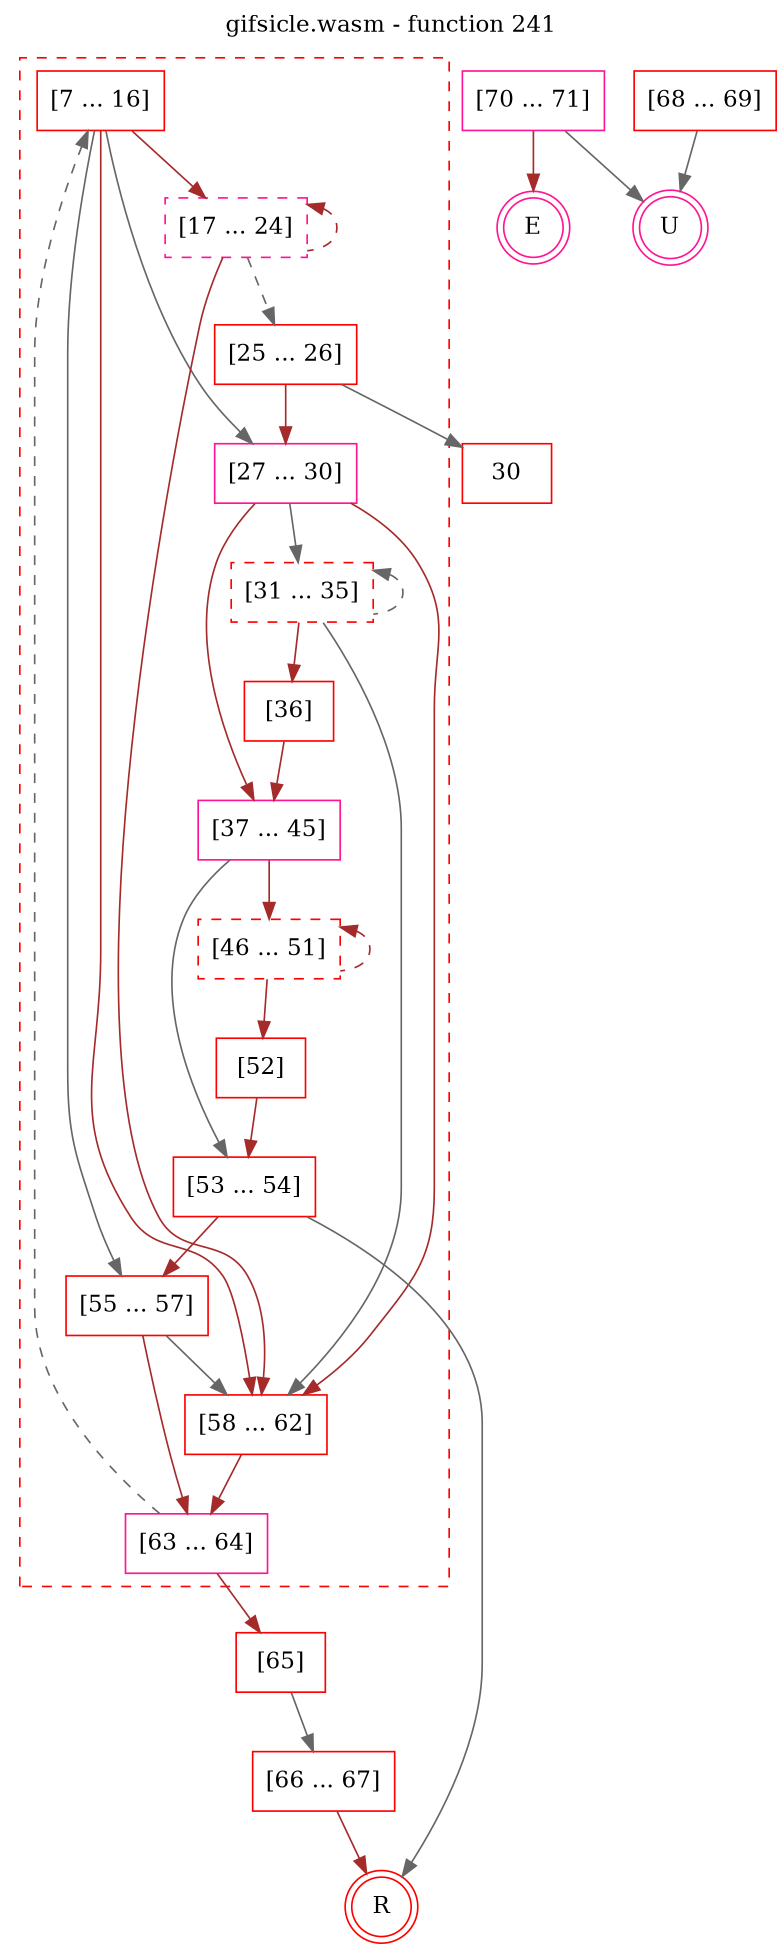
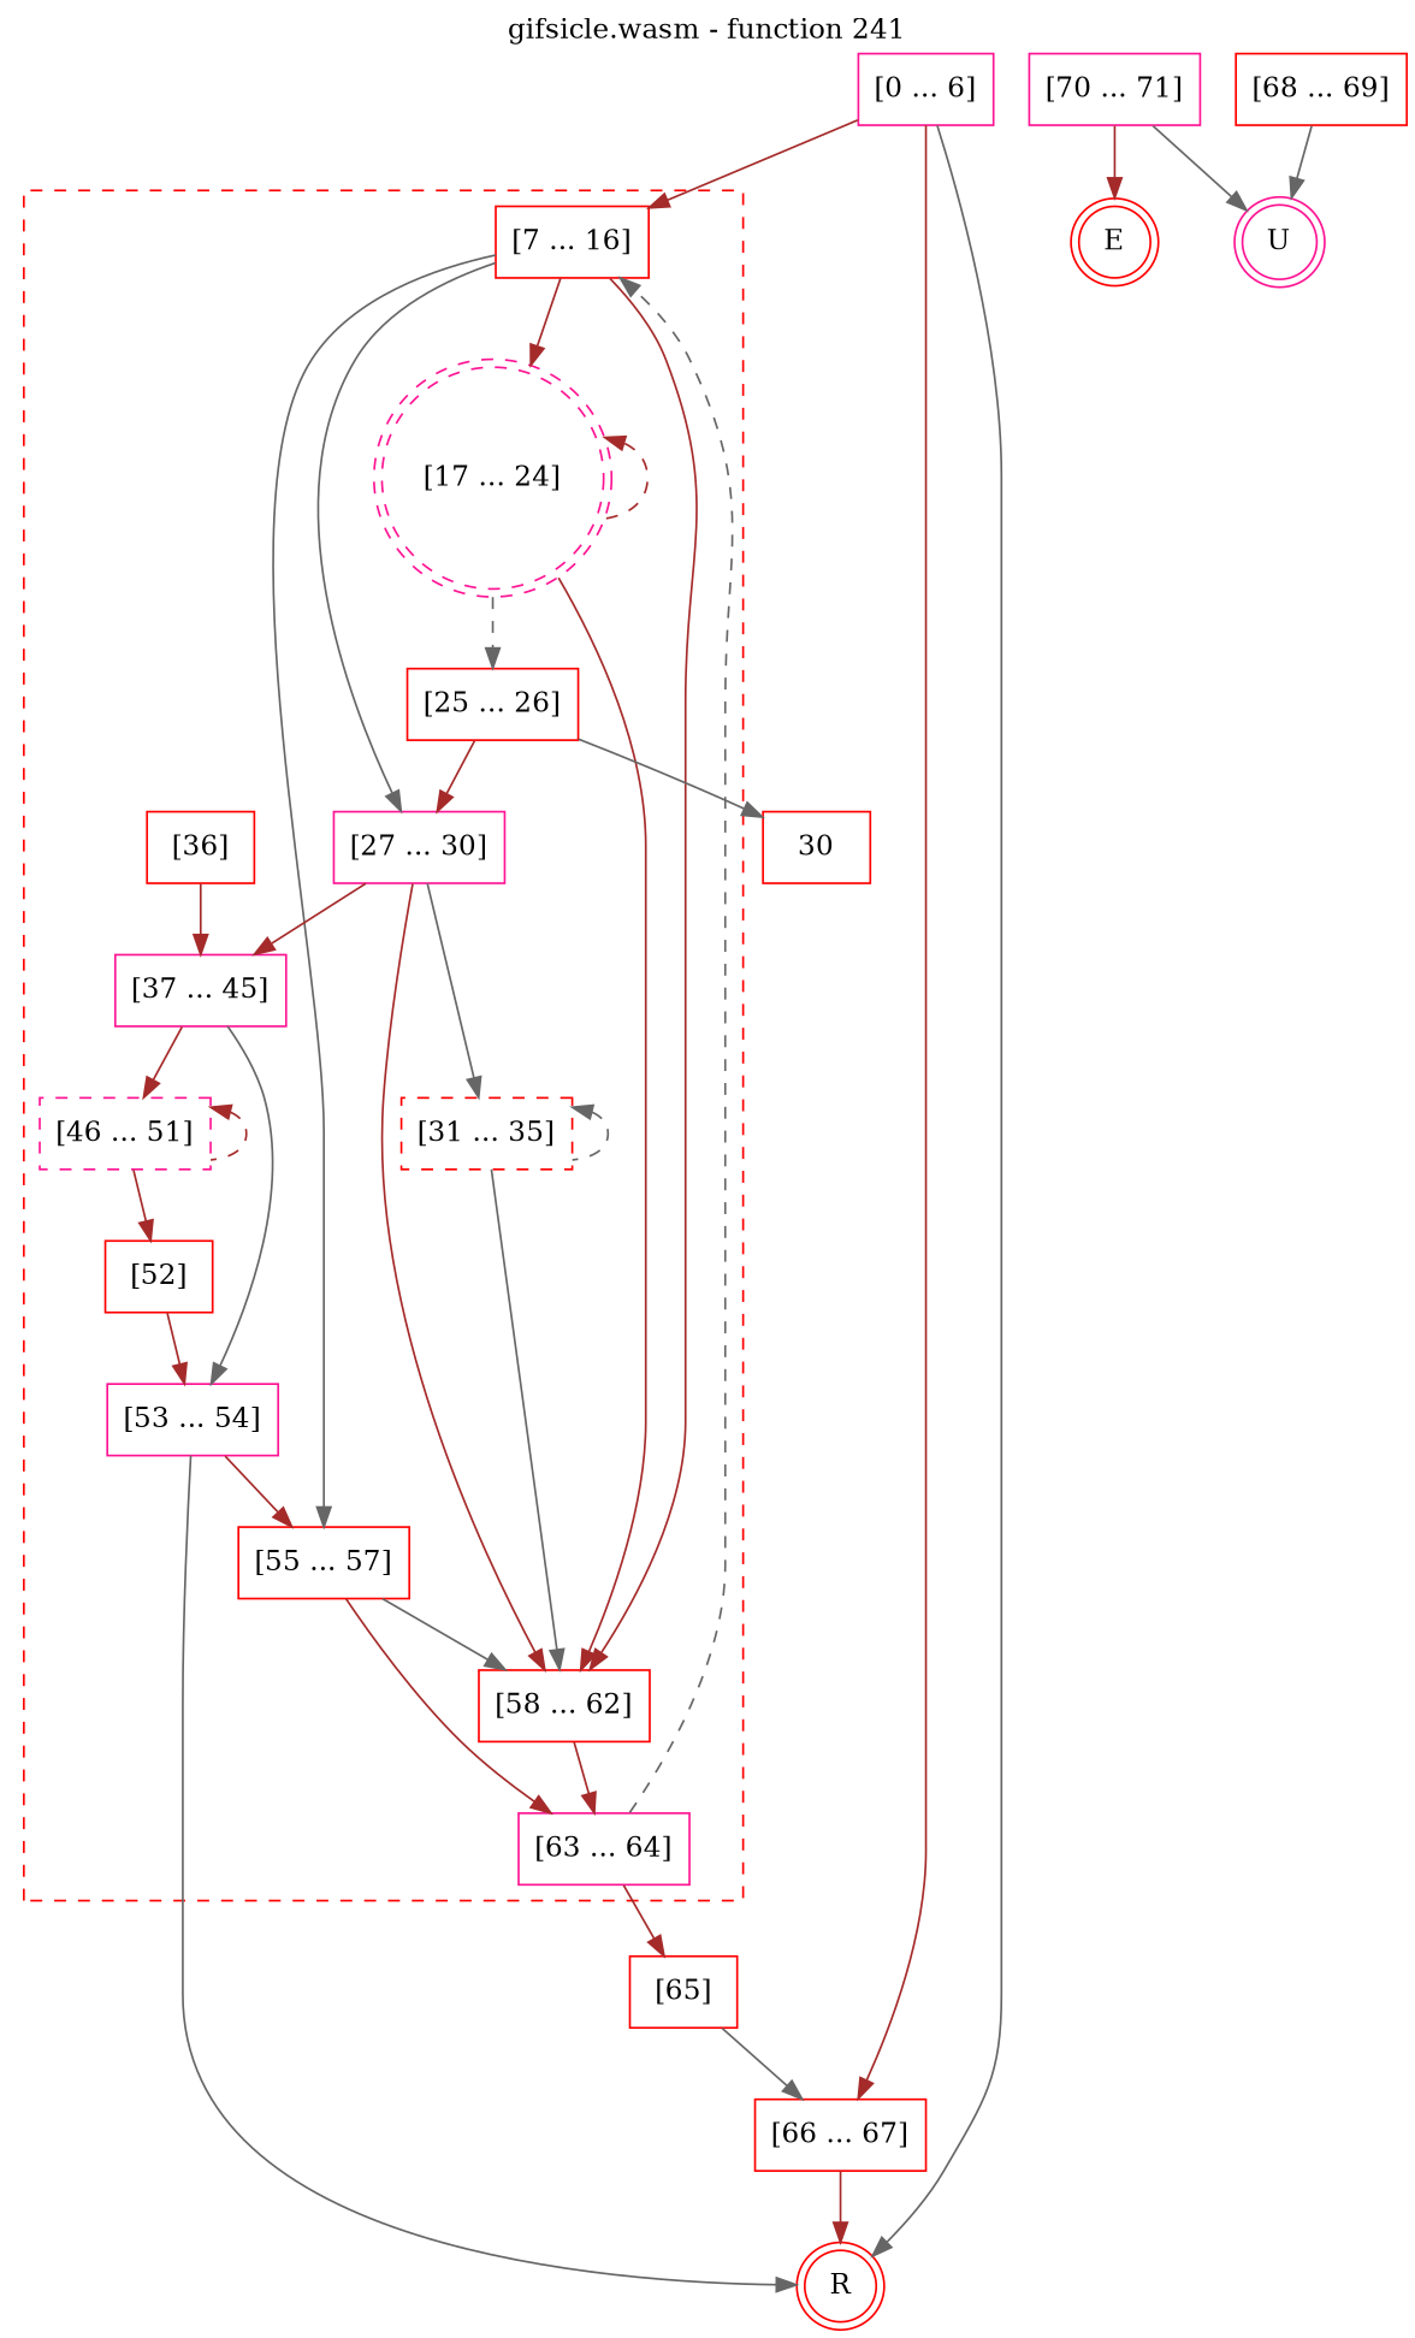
  digraph {
    label="gifsicle.wasm - function 241"
    labelfontcolor=black
    labelfontname=Helvetica
    labelfontsize=16
    labelloc=t
    node [color=red shape=box style=solid]
    edge [color=brown]
    n1 [label="[7 ... 16]"]
-   n2 [color=deeppink label="[17 ... 24]" style=dashed]
+   n2 [color=deeppink label="[17 ... 24]" shape=doublecircle style=dashed]
    n3 [label="[25 ... 26]"]
    n4 [color=deeppink label="[27 ... 30]"]
    n5 [label="[31 ... 35]" style=dashed]
    n6 [label="[36]"]
    n7 [color=deeppink label="[37 ... 45]"]
-   n8 [label="[46 ... 51]" style=dashed]
+   n8 [color=deeppink label="[46 ... 51]" style=dashed]
    n9 [label="[52]"]
-   n10 [label="[53 ... 54]"]
+   n10 [color=deeppink label="[53 ... 54]"]
    n11 [label="[55 ... 57]"]
    n12 [label="[58 ... 62]"]
    n13 [color=deeppink label="[63 ... 64]"]
    30
    n15 [label=R shape=doublecircle style=""]
    n16 [label="[65]"]
-   E [color=deeppink shape=doublecircle style=""]
+   E [shape=doublecircle style=""]
    n18 [color=deeppink label=U shape=doublecircle style=""]
+   n19 [color=deeppink label="[0 ... 6]"]
    n20 [label="[66 ... 67]"]
    n21 [label="[68 ... 69]"]
    n22 [color=deeppink label="[70 ... 71]"]
    subgraph cluster_1 {
      color=red
      label=""
      style=dashed
      n1
      n2
      n3
      n4
      n5
      n6
      n7
      n8
      n9
      n10
      n11
      n12
      n13
    }
    n1 -> n2
    n1 -> n4 [color=gray40]
    n1 -> n11 [color=gray40]
    n1 -> n12
    n2 -> n2 [dir=back style=dashed]
    n2 -> n3 [color=gray40 style=dashed]
    n2 -> n12
    n3 -> n4
    n3 -> 30 [color=gray40]
    n4 -> n5 [color=gray40]
    n4 -> n7
    n4 -> n12
    n5 -> n5 [color=gray40 dir=back style=dashed]
-   n5 -> n6
    n5 -> n12 [color=gray40]
    n6 -> n7
    n7 -> n8
    n7 -> n10 [color=gray40]
    n8 -> n8 [dir=back style=dashed]
    n8 -> n9
    n9 -> n10
    n10 -> n11
    n10 -> n15 [color=gray40]
    n11 -> n12 [color=gray40]
    n11 -> n13
    n12 -> n13
    n13 -> n1 [color=gray40 style=dashed]
    n13 -> n16
    n16 -> n20 [color=gray40]
+   n19 -> n1
+   n19 -> n15 [color=gray40]
+   n19 -> n20
    n20 -> n15
    n21 -> n18 [color=gray40]
    n22 -> E
    n22 -> n18 [color=gray40]
  }
